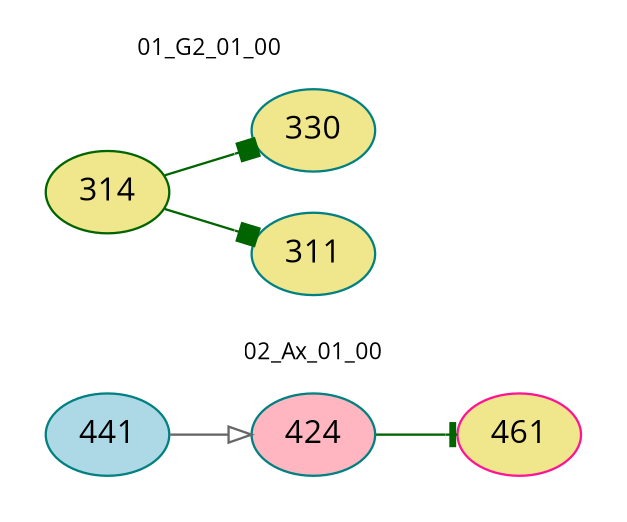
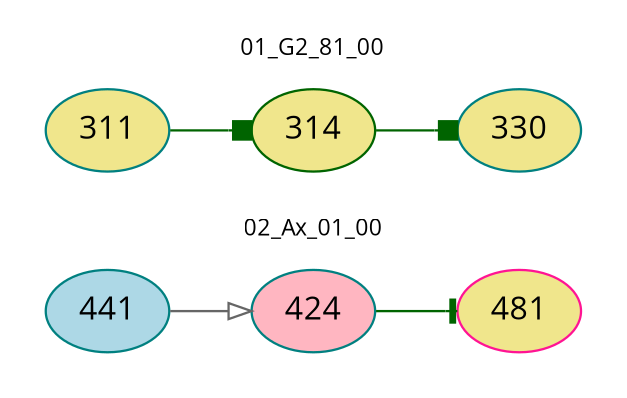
  digraph {
    fontname="Open Sans"
    rankdir=LR
    node [color=teal fillcolor=khaki fontname="Open Sans" style=filled]
    edge [arrowhead=box color=darkgreen fontname="Open Sans"]
    n1 [fillcolor=lightblue label=441]
    n2 [fillcolor=lightpink label=424]
-   n3 [color=deeppink label=461]
+   n3 [color=deeppink label=481]
    n4 [color=darkgreen label=314]
    n5 [label=311]
    n6 [label=330]
    subgraph cluster_1 {
      color=white
      fontsize=10
      label="02_Ax_01_00"
      n1
      n2
      n3
    }
    subgraph cluster_2 {
      color=white
      fontsize=10
-     label="01_G2_01_00"
+     label="01_G2_81_00"
      n4
      n5
      n6
    }
    n1 -> n2 [arrowhead=onormal color=gray40]
    n2 -> n3 [arrowhead=tee]
-   n4 -> n5
+   n5 -> n4
    n4 -> n6
  }
